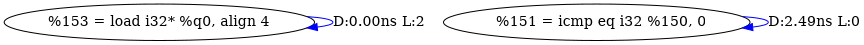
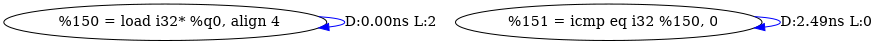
  digraph {
    edge [color=blue]
-   n1 [label="%153 = load i32* %q0, align 4"]
+   n1 [label="  %150 = load i32* %q0, align 4"]
    n2 [label="  %151 = icmp eq i32 %150, 0"]
    n1 -> n1 [label="D:0.00ns L:2"]
    n2 -> n2 [label="D:2.49ns L:0"]
  }
